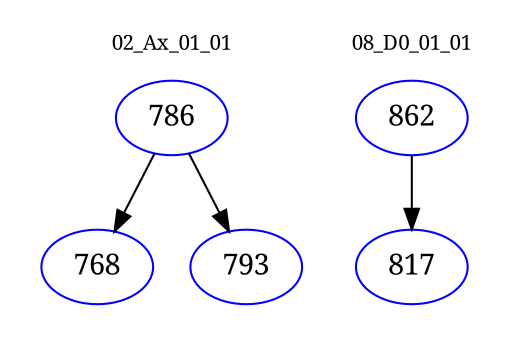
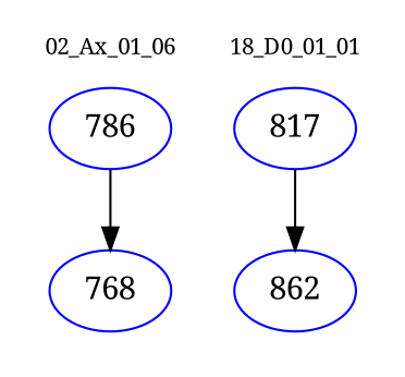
  digraph {
    fontname="Noto Serif"
    node [color=blue fontname="Noto Serif"]
    edge [color=black fontname="Noto Serif"]
    n1 [label=786]
    n2 [label=768]
-   n3 [label=793]
    n4 [label=862]
    n5 [label=817]
    subgraph cluster_1 {
      color=white
      fontsize=10
-     label="02_Ax_01_01"
+     label="02_Ax_01_06"
      n1
      n2
-     n3
    }
    subgraph cluster_2 {
      color=white
      fontsize=10
-     label="08_D0_01_01"
+     label="18_D0_01_01"
      n4
      n5
    }
    n1 -> n2
-   n1 -> n3
-   n4 -> n5
+   n5 -> n4
  }
